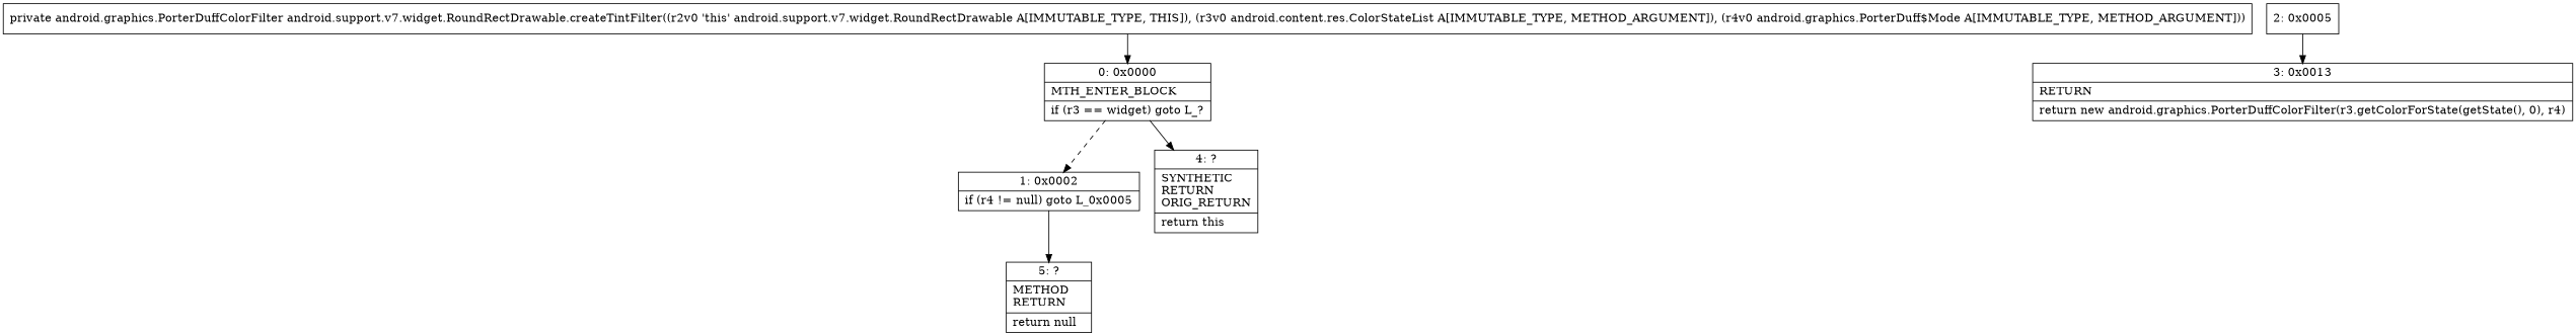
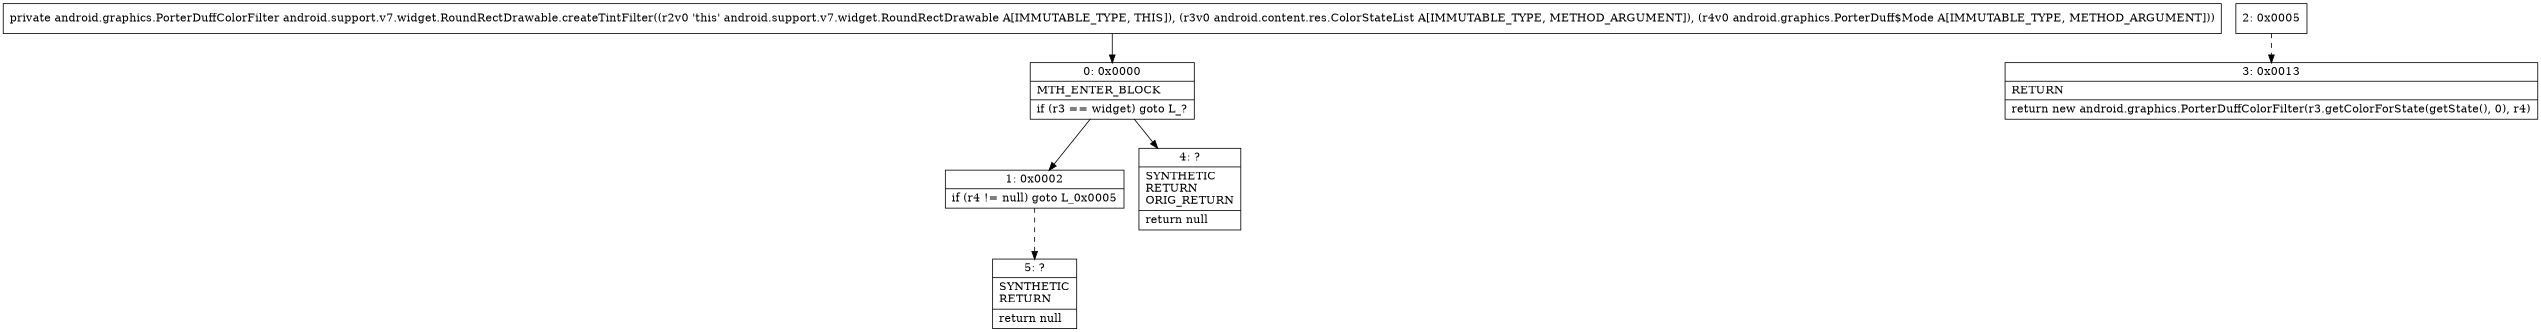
  digraph {
    node [shape=record]
    n1 [label="{0\:\ 0x0000|MTH_ENTER_BLOCK\l|if (r3 == widget) goto L_?\l}"]
    n2 [label="{1\:\ 0x0002|if (r4 != null) goto L_0x0005\l}"]
-   n3 [label="{4\:\ ?|SYNTHETIC\lRETURN\lORIG_RETURN\l|return this\l}"]
-   n4 [label="{5\:\ ?|METHOD\lRETURN\l|return null\l}"]
+   n3 [label="{4\:\ ?|SYNTHETIC\lRETURN\lORIG_RETURN\l|return null\l}"]
+   n4 [label="{5\:\ ?|SYNTHETIC\lRETURN\l|return null\l}"]
    n5 [label="{2\:\ 0x0005}"]
    n6 [label="{3\:\ 0x0013|RETURN\l|return new android.graphics.PorterDuffColorFilter(r3.getColorForState(getState(), 0), r4)\l}"]
    n7 [label="{private android.graphics.PorterDuffColorFilter android.support.v7.widget.RoundRectDrawable.createTintFilter((r2v0 'this' android.support.v7.widget.RoundRectDrawable A[IMMUTABLE_TYPE, THIS]), (r3v0 android.content.res.ColorStateList A[IMMUTABLE_TYPE, METHOD_ARGUMENT]), (r4v0 android.graphics.PorterDuff$Mode A[IMMUTABLE_TYPE, METHOD_ARGUMENT])) }"]
-   n1 -> n2 [style=dashed]
+   n1 -> n2 [style=solid]
    n1 -> n3
-   n2 -> n4 [style=solid]
-   n5 -> n6
+   n2 -> n4 [style=dashed]
+   n5 -> n6 [style=dashed]
    n7 -> n1
  }
